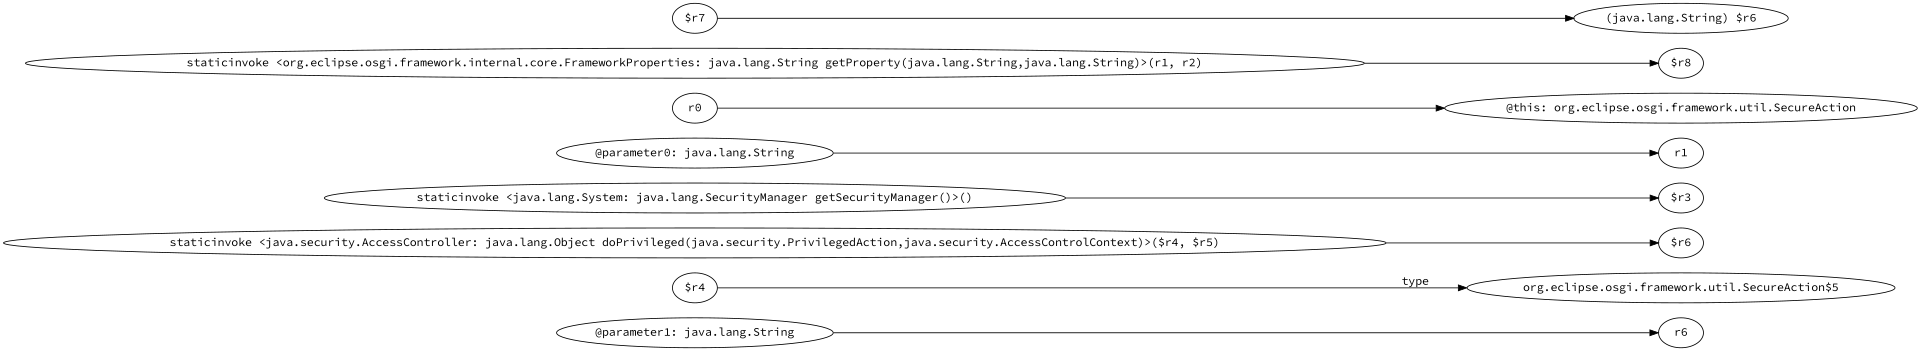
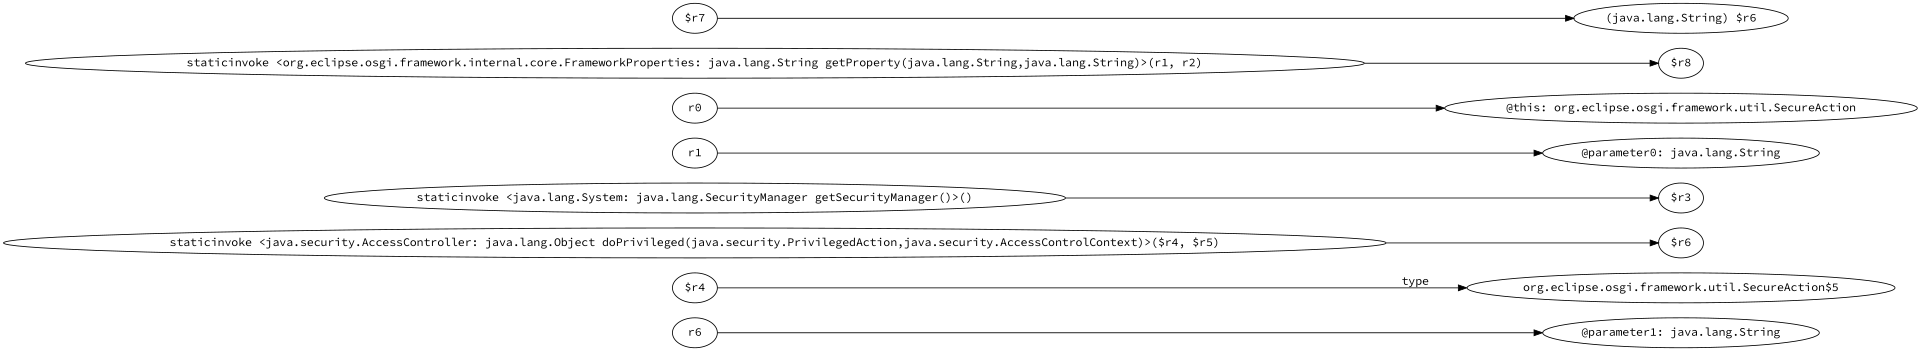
  digraph {
    fontname="Source Code Pro"
    rankdir=LR
    node [fontname="Source Code Pro"]
    edge [fontname="Source Code Pro"]
    n1 [label="@parameter1: java.lang.String"]
    n2 [label=r6]
    n3 [label="org.eclipse.osgi.framework.util.SecureAction$5"]
    n4 [label="$r4"]
    n5 [label="staticinvoke <java.security.AccessController: java.lang.Object doPrivileged(java.security.PrivilegedAction,java.security.AccessControlContext)>($r4, $r5)"]
    n6 [label="$r6"]
    n7 [label="staticinvoke <java.lang.System: java.lang.SecurityManager getSecurityManager()>()"]
    n8 [label="$r3"]
    n9 [label="@parameter0: java.lang.String"]
    n10 [label=r1]
    n11 [label="@this: org.eclipse.osgi.framework.util.SecureAction"]
    n12 [label=r0]
    n13 [label="staticinvoke <org.eclipse.osgi.framework.internal.core.FrameworkProperties: java.lang.String getProperty(java.lang.String,java.lang.String)>(r1, r2)"]
    n14 [label="$r8"]
    n15 [label="(java.lang.String) $r6"]
    n16 [label="$r7"]
-   n1 -> n2
+   n2 -> n1
    n4 -> n3 [label=type]
    n5 -> n6
    n7 -> n8
-   n9 -> n10
+   n10 -> n9
    n12 -> n11
    n13 -> n14
    n16 -> n15
  }
